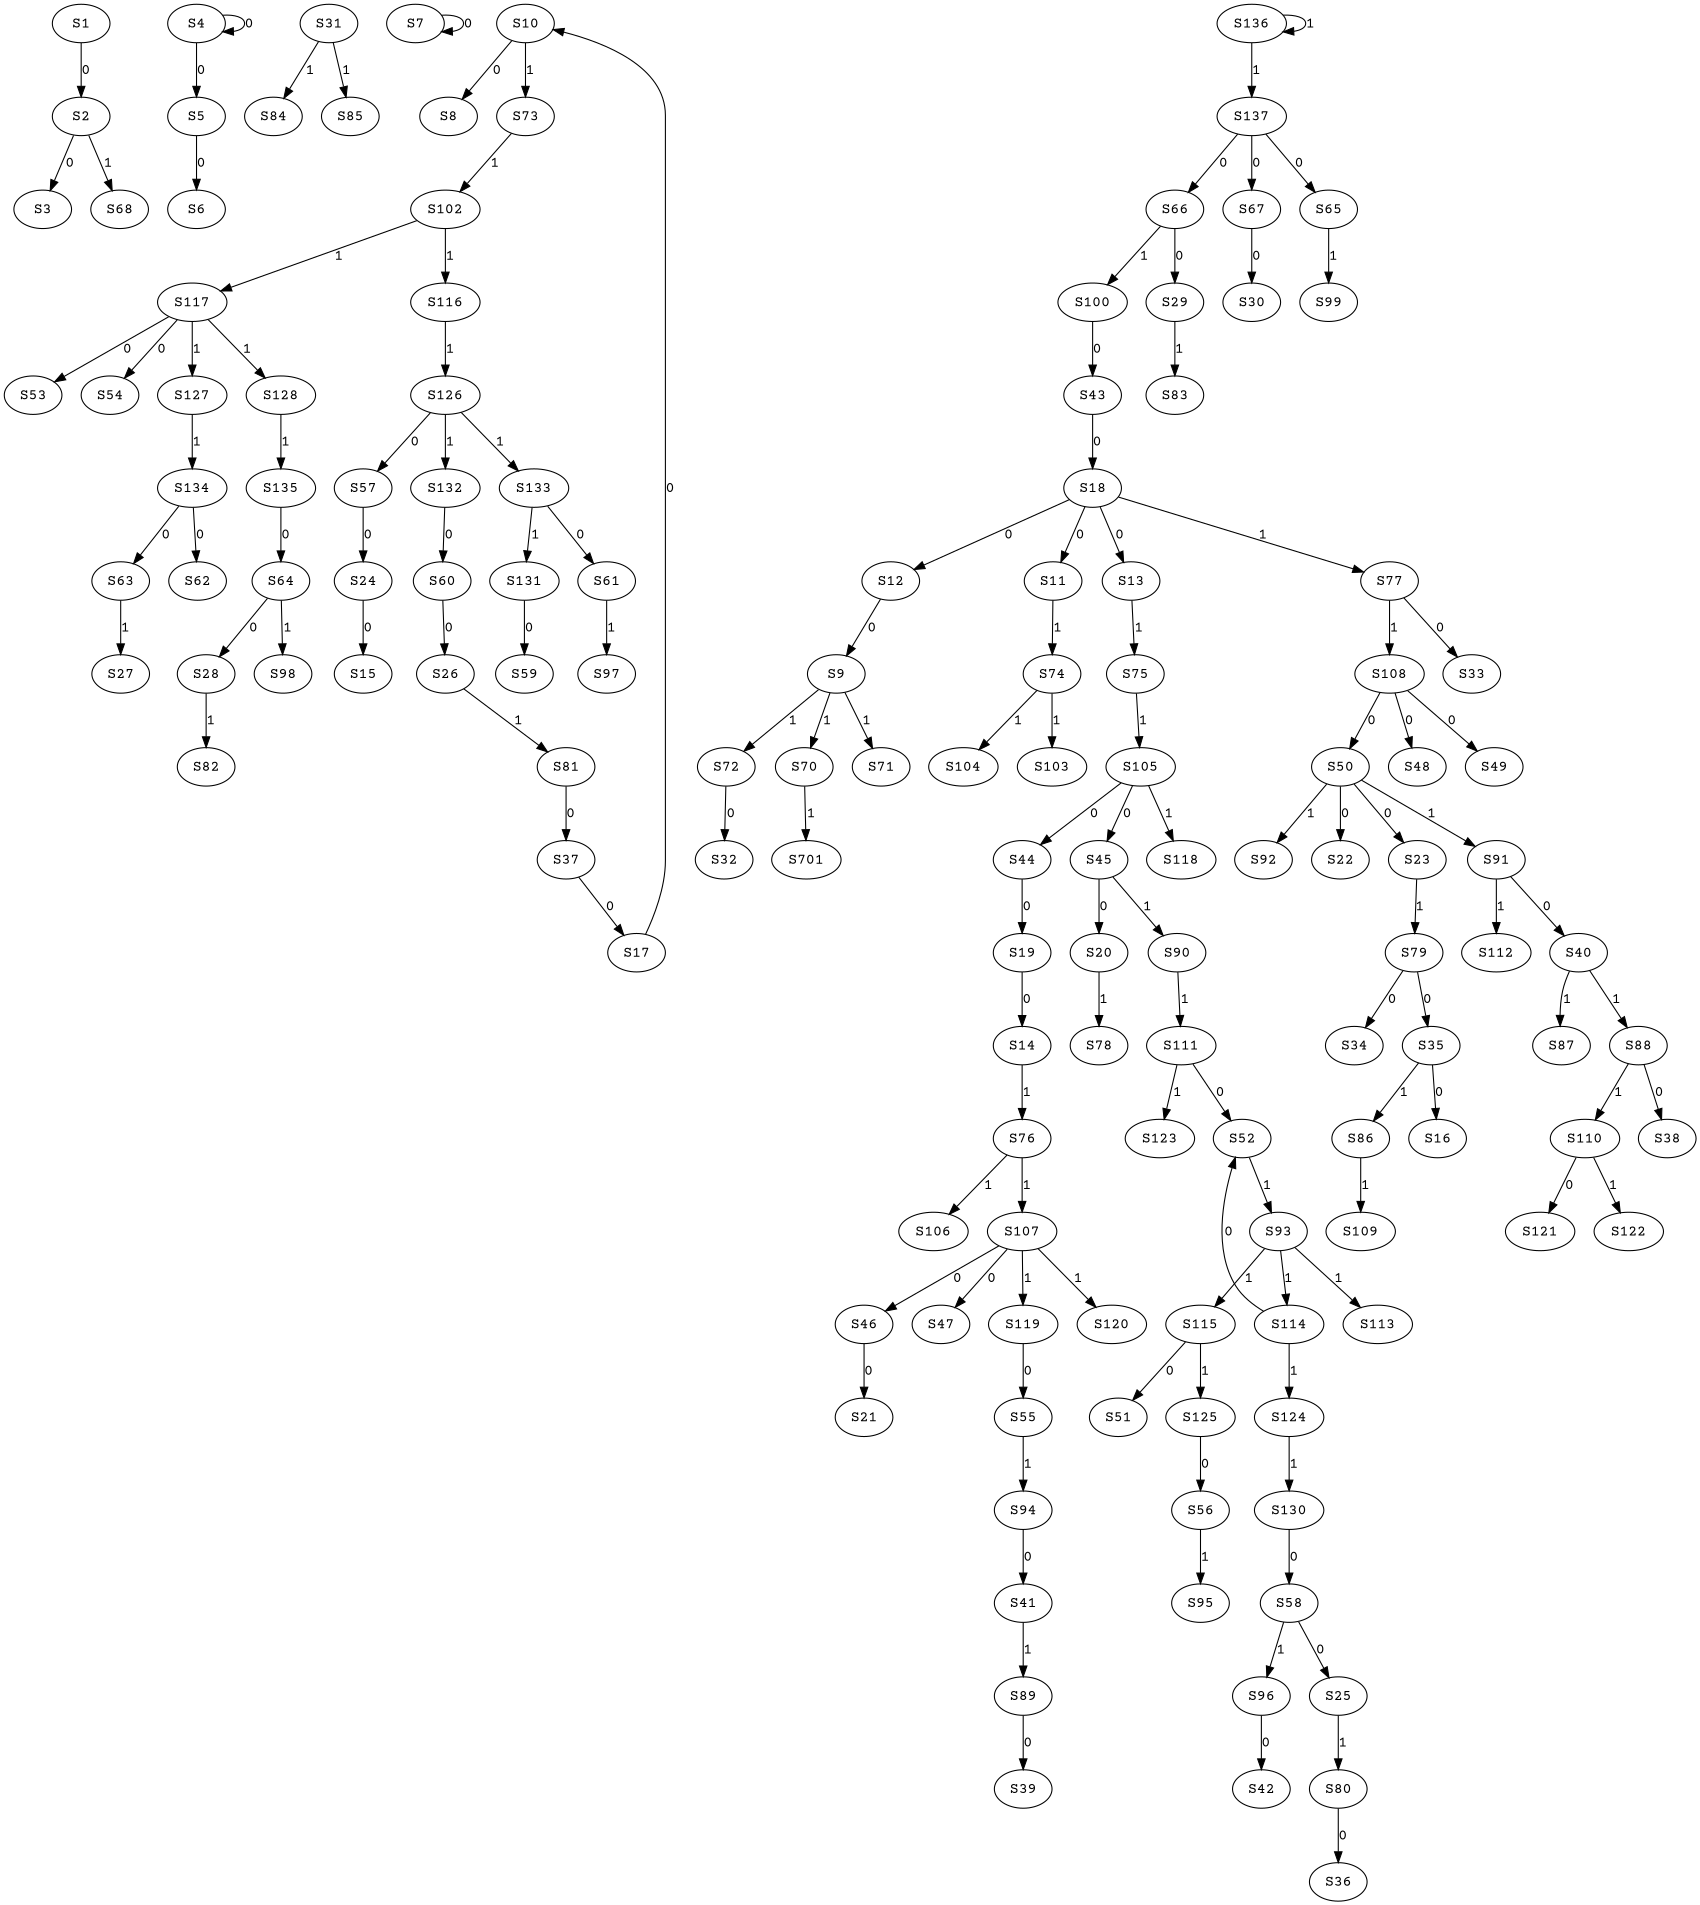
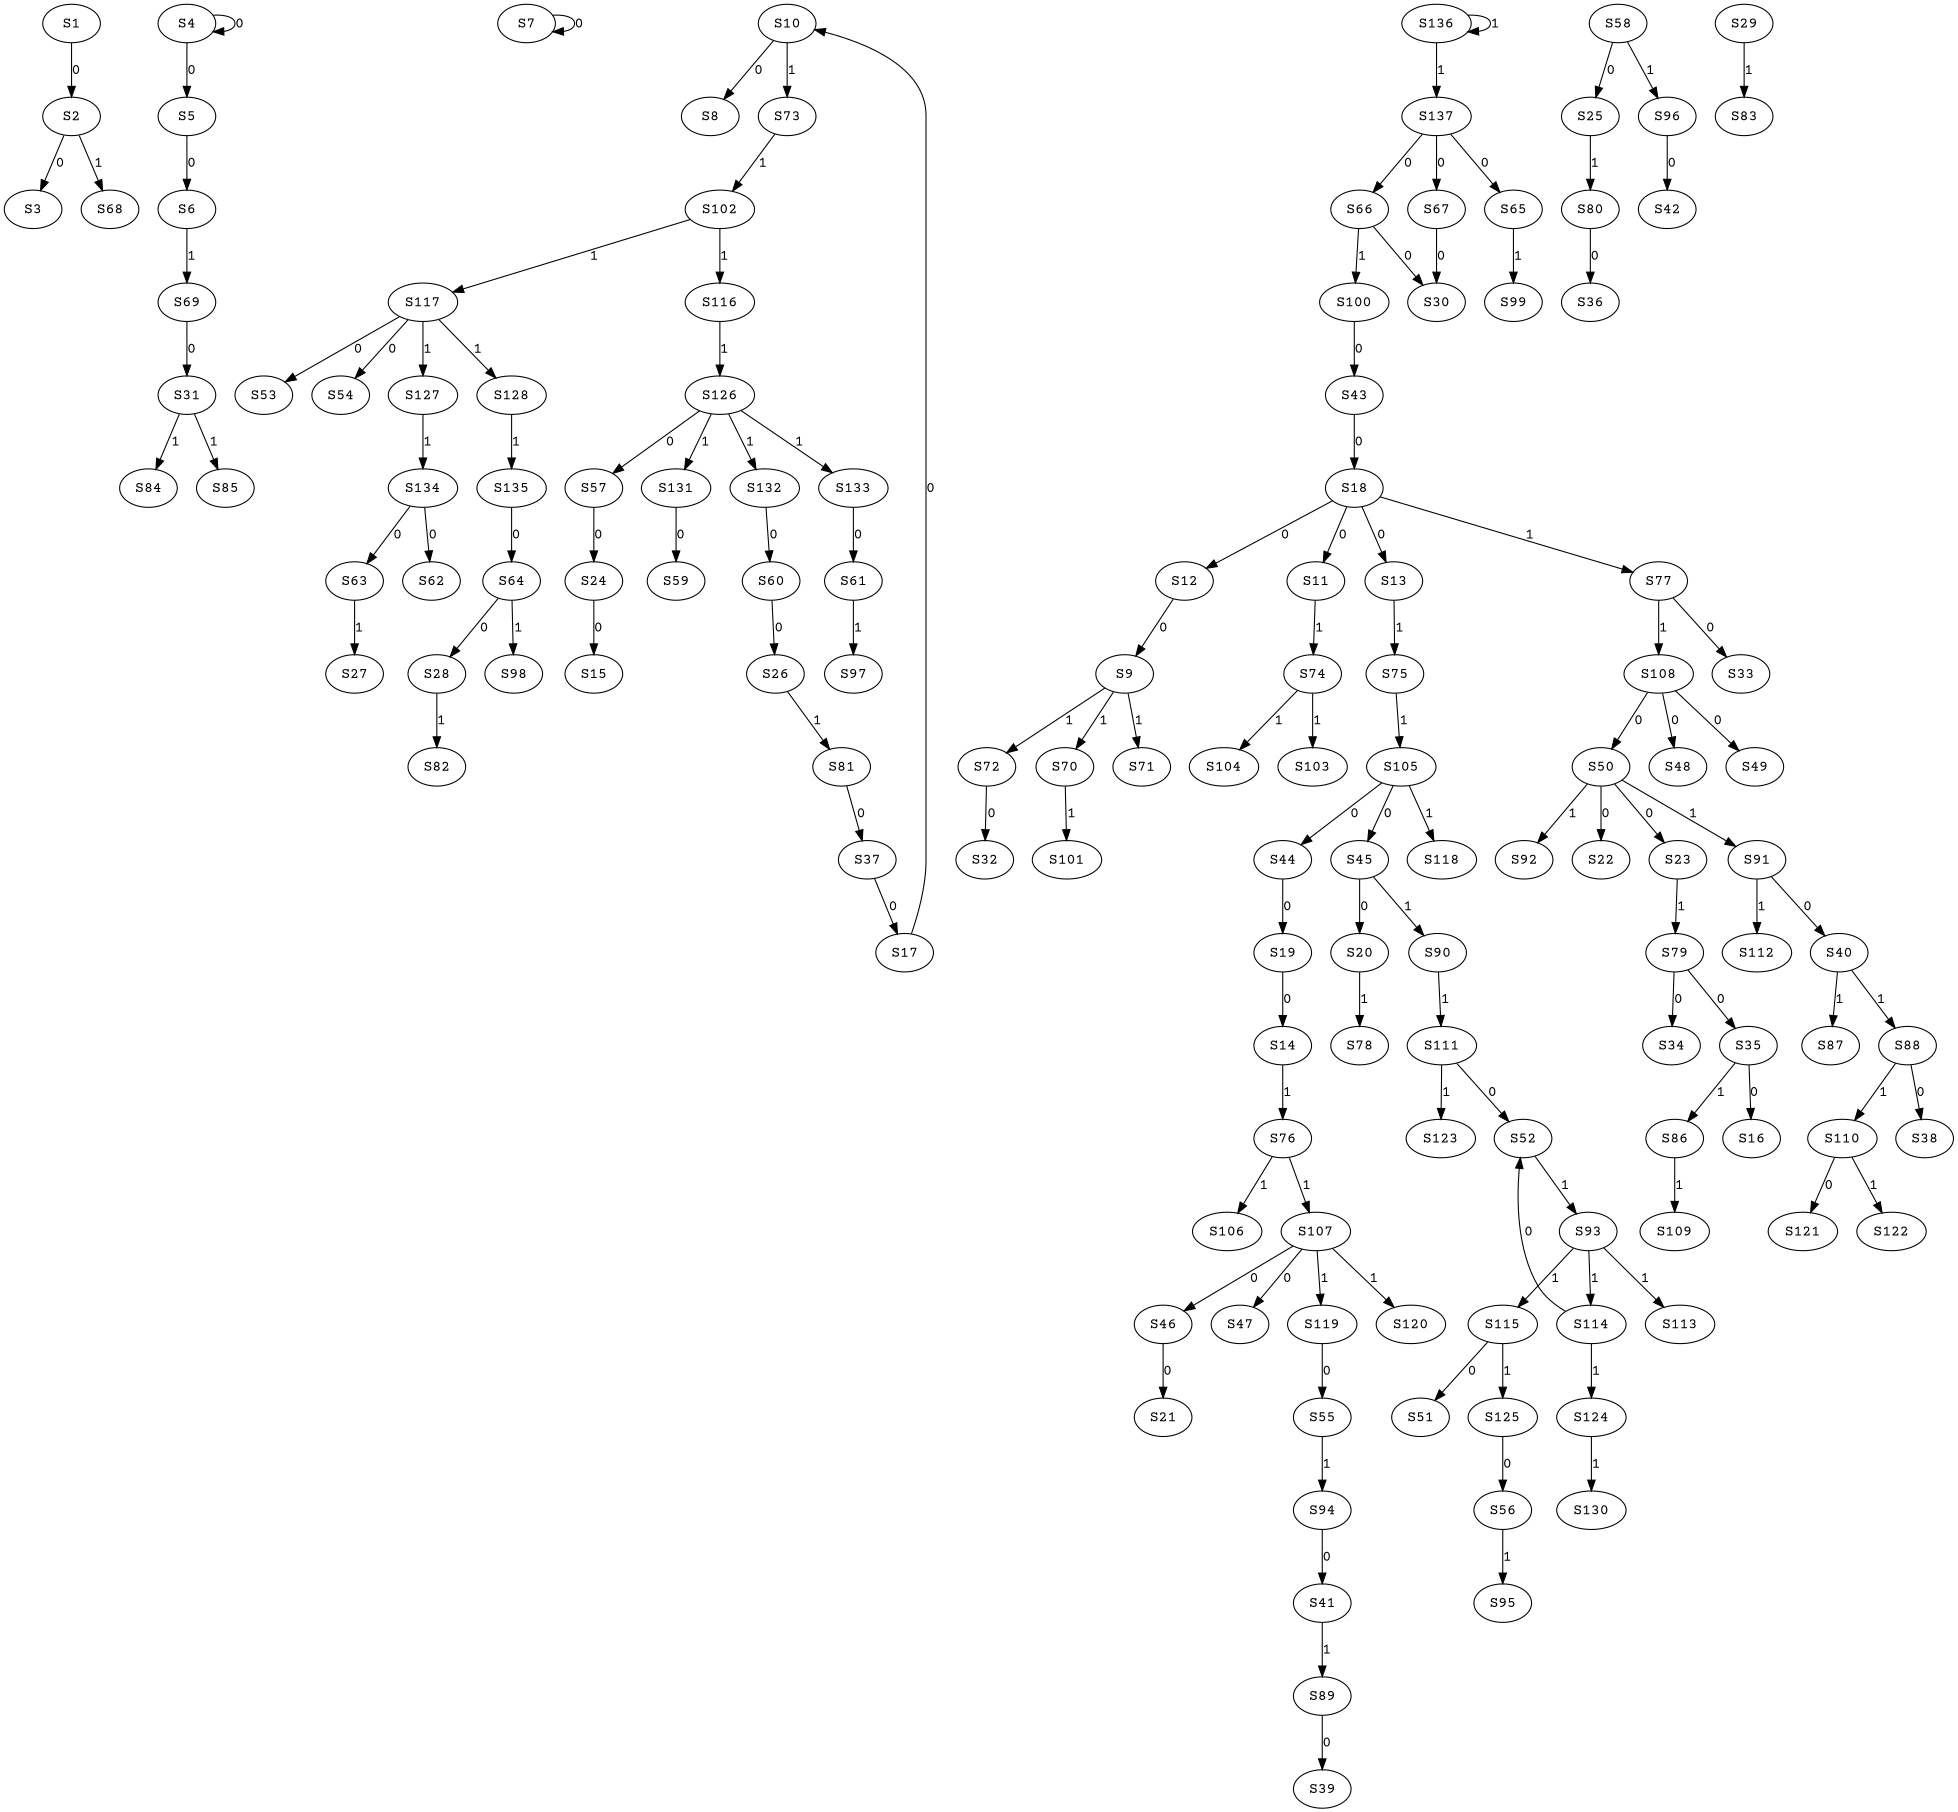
  strict digraph {
    fontname="Courier Prime"
    node [fontname="Courier Prime"]
    edge [fontname="Courier Prime"]
    S1
    S2
    S3
    S68
    S4
    S5
    S6
+   S69
    S31
    S7
    S10
    S8
    S73
    S102
    S12
    S9
    S72
    S70
    S71
    S32
-   S101 [label=S701]
+   S101
    S17
    S18
    S11
    S13
    S77
    S74
    S75
    S33
    S108
    S103
    S104
    S105
    S19
    S14
    S76
    S107
    S106
    S24
    S15
    S35
    S16
    S86
    S109
    S37
    S43
    S44
    S45
    S20
    S90
    S78
    S111
    S46
    S21
    S50
    S22
    S23
    S91
    S92
    S79
    S40
    S112
    S34
    S57
    S58
    S25
    S96
    S80
    S42
    S36
    S60
    S26
    S81
    S63
    S27
    S64
    S28
    S98
    S82
    S66
    S29
    S100
    S83
    S67
    S30
    S84
    S85
    S48
    S49
    S88
    S38
    S110
    S121
    S122
    S89
    S39
    S87
    S94
    S41
    S118
    S47
    S119
    S120
    S55
    S52
    S123
    S93
    S113
    S114
    S115
    S117
    S53
    S54
    S127
    S128
    S134
    S135
    S125
    S56
    S95
    S126
    S131
    S132
    S133
    S59
    S61
    S130
    S97
    S62
    S137
    S65
    S99
    S116
    S124
    S51
    S136
    S1 -> S2 [label=0]
    S2 -> S3 [label=0]
    S2 -> S68 [label=1]
    S4 -> S4 [label=0]
    S4 -> S5 [label=0]
    S5 -> S6 [label=0]
+   S6 -> S69 [label=1]
+   S69 -> S31 [label=0]
    S31 -> S84 [label=1]
    S31 -> S85 [label=1]
    S7 -> S7 [label=0]
    S10 -> S8 [label=0]
    S10 -> S73 [label=1]
    S73 -> S102 [label=1]
    S102 -> S117 [label=1]
    S102 -> S116 [label=1]
    S12 -> S9 [label=0]
    S9 -> S72 [label=1]
    S9 -> S70 [label=1]
    S9 -> S71 [label=1]
    S72 -> S32 [label=0]
    S70 -> S101 [label=1]
    S17 -> S10 [label=0]
    S18 -> S12 [label=0]
    S18 -> S11 [label=0]
    S18 -> S13 [label=0]
    S18 -> S77 [label=1]
    S11 -> S74 [label=1]
    S13 -> S75 [label=1]
    S77 -> S33 [label=0]
    S77 -> S108 [label=1]
    S74 -> S103 [label=1]
    S74 -> S104 [label=1]
    S75 -> S105 [label=1]
    S108 -> S50 [label=0]
    S108 -> S48 [label=0]
    S108 -> S49 [label=0]
    S105 -> S44 [label=0]
    S105 -> S45 [label=0]
    S105 -> S118 [label=1]
    S19 -> S14 [label=0]
    S14 -> S76 [label=1]
    S76 -> S107 [label=1]
    S76 -> S106 [label=1]
    S107 -> S46 [label=0]
    S107 -> S47 [label=0]
    S107 -> S119 [label=1]
    S107 -> S120 [label=1]
    S24 -> S15 [label=0]
    S35 -> S16 [label=0]
    S35 -> S86 [label=1]
    S86 -> S109 [label=1]
    S37 -> S17 [label=0]
    S43 -> S18 [label=0]
    S44 -> S19 [label=0]
    S45 -> S20 [label=0]
    S45 -> S90 [label=1]
    S20 -> S78 [label=1]
    S90 -> S111 [label=1]
    S111 -> S52 [label=0]
    S111 -> S123 [label=1]
    S46 -> S21 [label=0]
    S50 -> S22 [label=0]
    S50 -> S23 [label=0]
    S50 -> S91 [label=1]
    S50 -> S92 [label=1]
    S23 -> S79 [label=1]
    S91 -> S40 [label=0]
    S91 -> S112 [label=1]
    S79 -> S35 [label=0]
    S79 -> S34 [label=0]
    S40 -> S88 [label=1]
    S40 -> S87 [label=1]
    S57 -> S24 [label=0]
    S58 -> S25 [label=0]
    S58 -> S96 [label=1]
    S25 -> S80 [label=1]
    S96 -> S42 [label=0]
    S80 -> S36 [label=0]
    S60 -> S26 [label=0]
    S26 -> S81 [label=1]
    S81 -> S37 [label=0]
    S63 -> S27 [label=1]
    S64 -> S28 [label=0]
    S64 -> S98 [label=1]
    S28 -> S82 [label=1]
-   S66 -> S29 [label=0]
+   S66 -> S30 [label=0]
    S66 -> S100 [label=1]
    S29 -> S83 [label=1]
    S100 -> S43 [label=0]
    S67 -> S30 [label=0]
    S88 -> S38 [label=0]
    S88 -> S110 [label=1]
    S110 -> S121 [label=0]
    S110 -> S122 [label=1]
    S89 -> S39 [label=0]
    S94 -> S41 [label=0]
    S41 -> S89 [label=1]
    S119 -> S55 [label=0]
    S55 -> S94 [label=1]
    S52 -> S93 [label=1]
    S93 -> S113 [label=1]
    S93 -> S114 [label=1]
    S93 -> S115 [label=1]
    S114 -> S52 [label=0]
    S114 -> S124 [label=1]
    S115 -> S125 [label=1]
    S115 -> S51 [label=0]
    S117 -> S53 [label=0]
    S117 -> S54 [label=0]
    S117 -> S127 [label=1]
    S117 -> S128 [label=1]
    S127 -> S134 [label=1]
    S128 -> S135 [label=1]
    S134 -> S63 [label=0]
    S134 -> S62 [label=0]
    S135 -> S64 [label=0]
    S125 -> S56 [label=0]
    S56 -> S95 [label=1]
    S126 -> S57 [label=0]
-   S133 -> S131 [label=1]
+   S126 -> S131 [label=1]
    S126 -> S132 [label=1]
    S126 -> S133 [label=1]
    S131 -> S59 [label=0]
    S132 -> S60 [label=0]
    S133 -> S61 [label=0]
    S61 -> S97 [label=1]
-   S130 -> S58 [label=0]
    S137 -> S66 [label=0]
    S137 -> S67 [label=0]
    S137 -> S65 [label=0]
    S65 -> S99 [label=1]
    S116 -> S126 [label=1]
    S124 -> S130 [label=1]
    S136 -> S137 [label=1]
    S136 -> S136 [label=1]
  }
